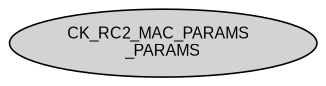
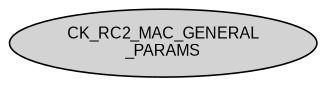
  digraph {
    rankdir=LR
    fontname="Liberation Sans"
-   n1 [color=black fillcolor=lightgrey fontname="Liberation Sans" fontsize=10 height=0.2 label="CK_RC2_MAC_PARAMS\l_PARAMS" shape=ellipse style=filled width=0.4]
+   n1 [color=black fillcolor=lightgrey fontname="Liberation Sans" fontsize=10 height=0.2 label="CK_RC2_MAC_GENERAL\l_PARAMS" shape=ellipse style=filled width=0.4]
  }
